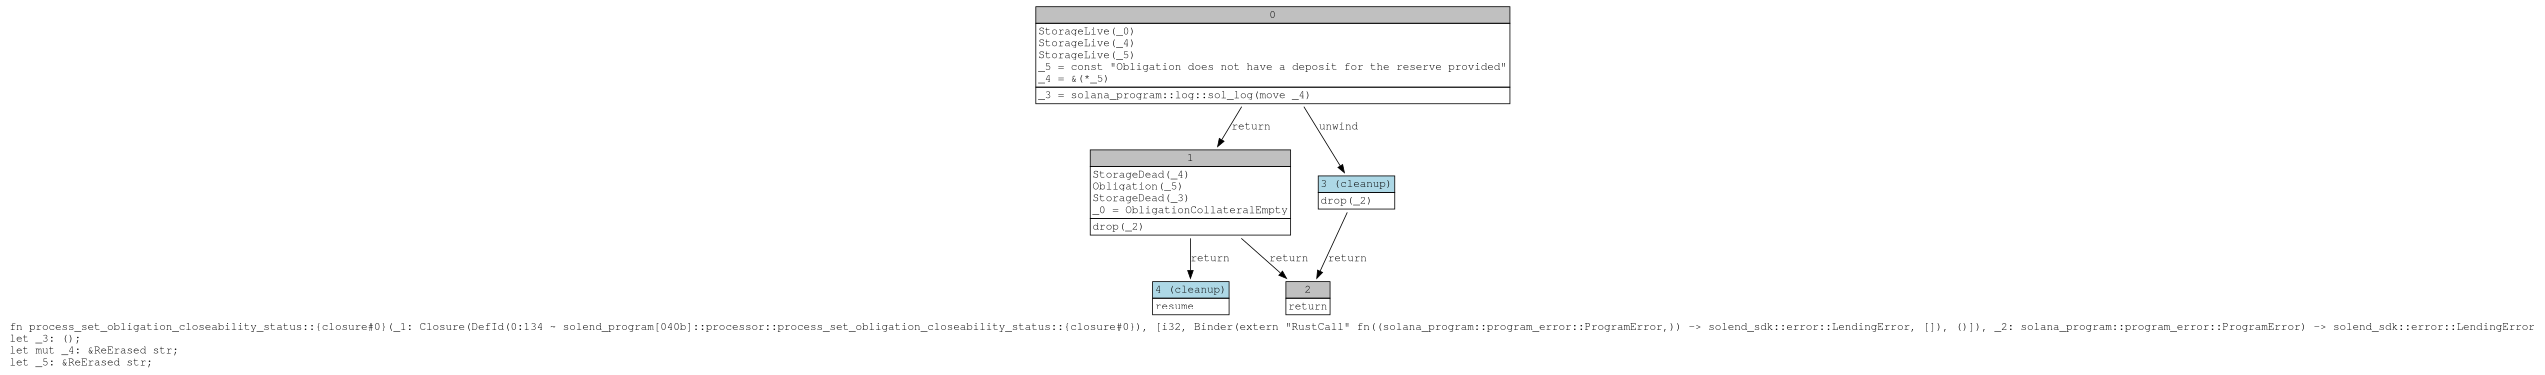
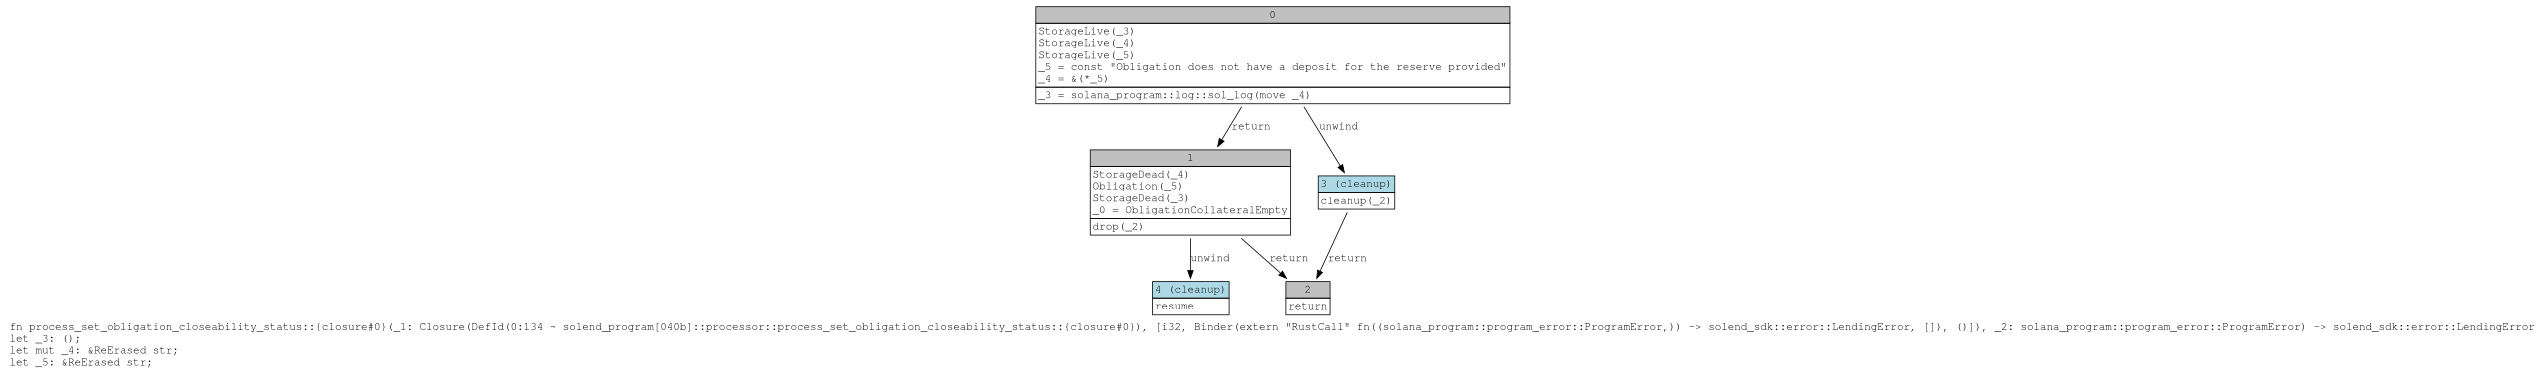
  digraph {
    fontname="Courier, monospace"
    label=<fn process_set_obligation_closeability_status::{closure#0}(_1: Closure(DefId(0:134 ~ solend_program[040b]::processor::process_set_obligation_closeability_status::{closure#0}), [i32, Binder(extern &quot;RustCall&quot; fn((solana_program::program_error::ProgramError,)) -&gt; solend_sdk::error::LendingError, []), ()]), _2: solana_program::program_error::ProgramError) -&gt; solend_sdk::error::LendingError<br align="left"/>let _3: ();<br align="left"/>let mut _4: &amp;ReErased str;<br align="left"/>let _5: &amp;ReErased str;<br align="left"/>>
    node [fontname="Courier, monospace" shape=none]
    edge [fontname="Courier, monospace"]
-   n1 [label=<<table border="0" cellborder="1" cellspacing="0"><tr><td bgcolor="gray" align="center" colspan="1">0</td></tr><tr><td align="left" balign="left">StorageLive(_0)<br/>StorageLive(_4)<br/>StorageLive(_5)<br/>_5 = const &quot;Obligation does not have a deposit for the reserve provided&quot;<br/>_4 = &amp;(*_5)<br/></td></tr><tr><td align="left">_3 = solana_program::log::sol_log(move _4)</td></tr></table>>]
+   n1 [label=<<table border="0" cellborder="1" cellspacing="0"><tr><td bgcolor="gray" align="center" colspan="1">0</td></tr><tr><td align="left" balign="left">StorageLive(_3)<br/>StorageLive(_4)<br/>StorageLive(_5)<br/>_5 = const &quot;Obligation does not have a deposit for the reserve provided&quot;<br/>_4 = &amp;(*_5)<br/></td></tr><tr><td align="left">_3 = solana_program::log::sol_log(move _4)</td></tr></table>>]
    n2 [label=<<table border="0" cellborder="1" cellspacing="0"><tr><td bgcolor="gray" align="center" colspan="1">1</td></tr><tr><td align="left" balign="left">StorageDead(_4)<br/>Obligation(_5)<br/>StorageDead(_3)<br/>_0 = ObligationCollateralEmpty<br/></td></tr><tr><td align="left">drop(_2)</td></tr></table>>]
-   n3 [label=<<table border="0" cellborder="1" cellspacing="0"><tr><td bgcolor="lightblue" align="center" colspan="1">3 (cleanup)</td></tr><tr><td align="left">drop(_2)</td></tr></table>>]
+   n3 [label=<<table border="0" cellborder="1" cellspacing="0"><tr><td bgcolor="lightblue" align="center" colspan="1">3 (cleanup)</td></tr><tr><td align="left">cleanup(_2)</td></tr></table>>]
    n4 [label=<<table border="0" cellborder="1" cellspacing="0"><tr><td bgcolor="gray" align="center" colspan="1">2</td></tr><tr><td align="left">return</td></tr></table>>]
    n5 [label=<<table border="0" cellborder="1" cellspacing="0"><tr><td bgcolor="lightblue" align="center" colspan="1">4 (cleanup)</td></tr><tr><td align="left">resume</td></tr></table>>]
    n1 -> n2 [label=return]
    n1 -> n3 [label=unwind]
    n2 -> n4 [label=return]
-   n2 -> n5 [label=return]
+   n2 -> n5 [label=unwind]
    n3 -> n4 [label=return]
  }
